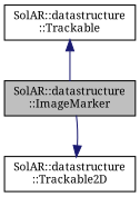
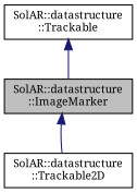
  digraph {
    fontname="Noto Serif"
    node [color=black fillcolor=white fontname="Noto Serif" fontsize=10 shape=record style=filled]
    edge [color=midnightblue dir=back fontname="Noto Serif" fontsize=10 labelfontname=Helvetica labelfontsize=10 style=solid]
    n1 [fillcolor=grey75 fontcolor=black height=0.2 label="SolAR::datastructure\l::ImageMarker" width=0.4]
    n2 [height=0.2 label="SolAR::datastructure\l::Trackable2D" width=0.4]
    n3 [height=0.2 label="SolAR::datastructure\l::Trackable" width=0.4]
-   n2 -> n1
+   n1 -> n2
    n3 -> n1
  }
